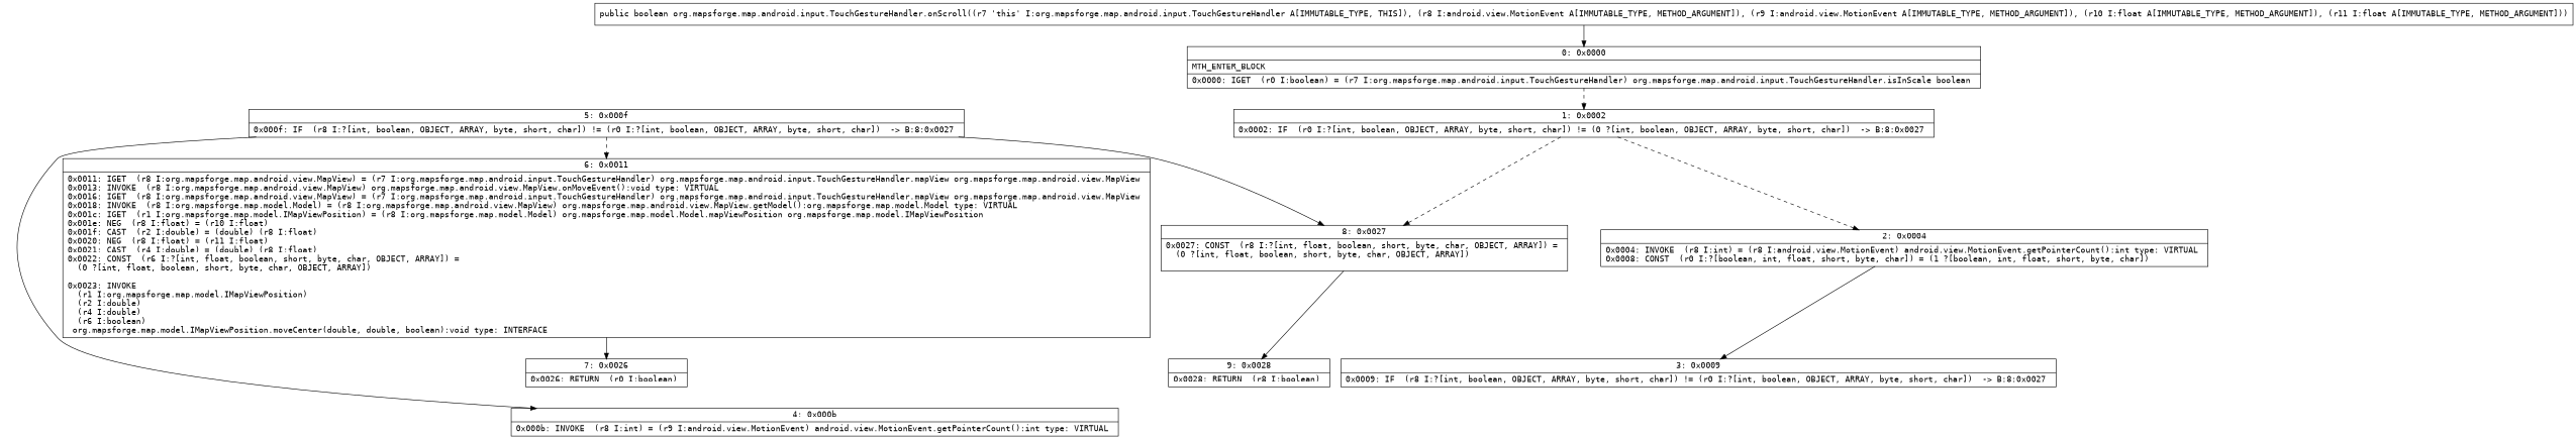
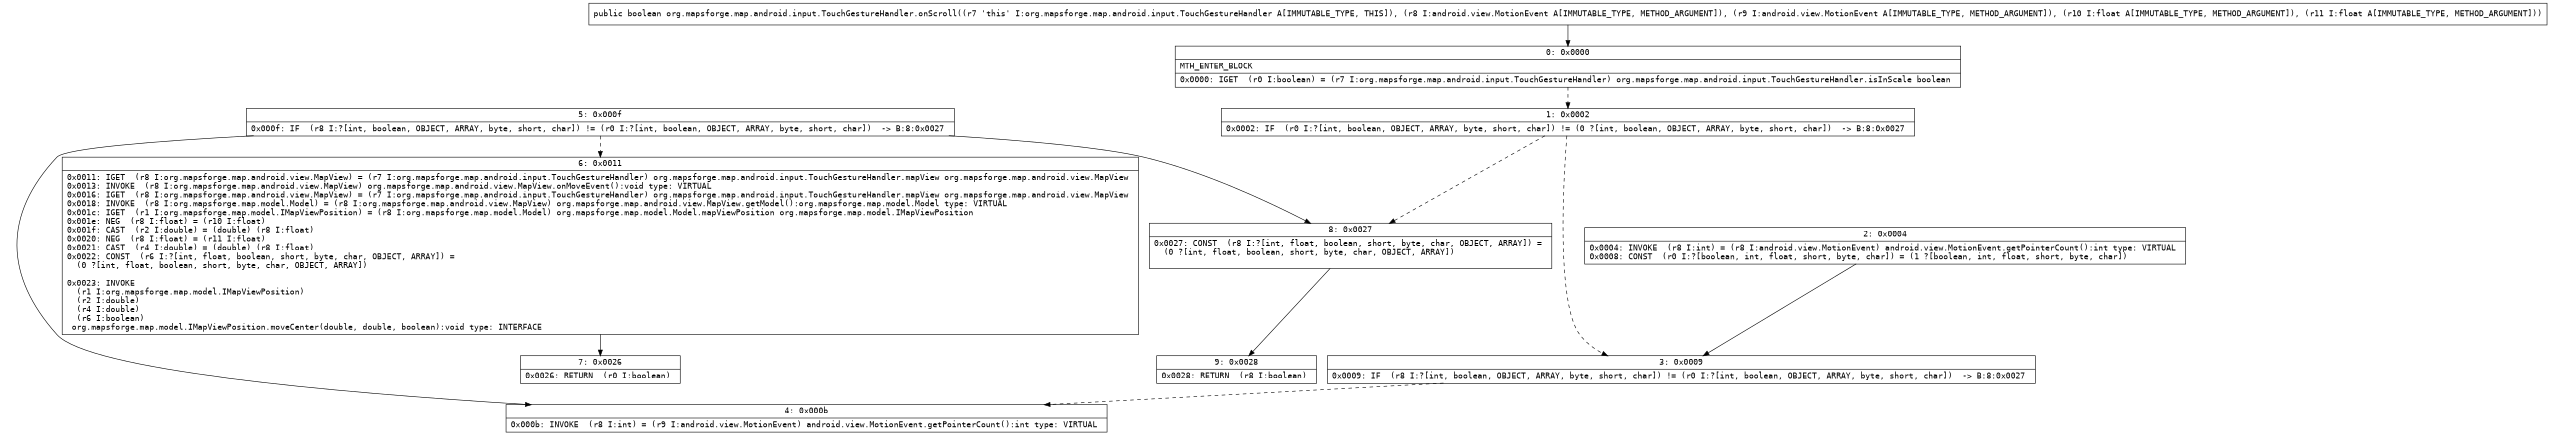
  digraph {
    fontname="DejaVu Sans Mono"
    node [fontname="DejaVu Sans Mono" shape=record]
    edge [fontname="DejaVu Sans Mono"]
    n1 [label="{0\:\ 0x0000|MTH_ENTER_BLOCK\l|0x0000: IGET  (r0 I:boolean) = (r7 I:org.mapsforge.map.android.input.TouchGestureHandler) org.mapsforge.map.android.input.TouchGestureHandler.isInScale boolean \l}"]
    n2 [label="{1\:\ 0x0002|0x0002: IF  (r0 I:?[int, boolean, OBJECT, ARRAY, byte, short, char]) != (0 ?[int, boolean, OBJECT, ARRAY, byte, short, char])  \-\> B:8:0x0027 \l}"]
    n3 [label="{2\:\ 0x0004|0x0004: INVOKE  (r8 I:int) = (r8 I:android.view.MotionEvent) android.view.MotionEvent.getPointerCount():int type: VIRTUAL \l0x0008: CONST  (r0 I:?[boolean, int, float, short, byte, char]) = (1 ?[boolean, int, float, short, byte, char]) \l}"]
    n4 [label="{8\:\ 0x0027|0x0027: CONST  (r8 I:?[int, float, boolean, short, byte, char, OBJECT, ARRAY]) = \l  (0 ?[int, float, boolean, short, byte, char, OBJECT, ARRAY])\l \l}"]
    n5 [label="{3\:\ 0x0009|0x0009: IF  (r8 I:?[int, boolean, OBJECT, ARRAY, byte, short, char]) != (r0 I:?[int, boolean, OBJECT, ARRAY, byte, short, char])  \-\> B:8:0x0027 \l}"]
    n6 [label="{9\:\ 0x0028|0x0028: RETURN  (r8 I:boolean) \l}"]
    n7 [label="{4\:\ 0x000b|0x000b: INVOKE  (r8 I:int) = (r9 I:android.view.MotionEvent) android.view.MotionEvent.getPointerCount():int type: VIRTUAL \l}"]
    n8 [label="{5\:\ 0x000f|0x000f: IF  (r8 I:?[int, boolean, OBJECT, ARRAY, byte, short, char]) != (r0 I:?[int, boolean, OBJECT, ARRAY, byte, short, char])  \-\> B:8:0x0027 \l}"]
    n9 [label="{6\:\ 0x0011|0x0011: IGET  (r8 I:org.mapsforge.map.android.view.MapView) = (r7 I:org.mapsforge.map.android.input.TouchGestureHandler) org.mapsforge.map.android.input.TouchGestureHandler.mapView org.mapsforge.map.android.view.MapView \l0x0013: INVOKE  (r8 I:org.mapsforge.map.android.view.MapView) org.mapsforge.map.android.view.MapView.onMoveEvent():void type: VIRTUAL \l0x0016: IGET  (r8 I:org.mapsforge.map.android.view.MapView) = (r7 I:org.mapsforge.map.android.input.TouchGestureHandler) org.mapsforge.map.android.input.TouchGestureHandler.mapView org.mapsforge.map.android.view.MapView \l0x0018: INVOKE  (r8 I:org.mapsforge.map.model.Model) = (r8 I:org.mapsforge.map.android.view.MapView) org.mapsforge.map.android.view.MapView.getModel():org.mapsforge.map.model.Model type: VIRTUAL \l0x001c: IGET  (r1 I:org.mapsforge.map.model.IMapViewPosition) = (r8 I:org.mapsforge.map.model.Model) org.mapsforge.map.model.Model.mapViewPosition org.mapsforge.map.model.IMapViewPosition \l0x001e: NEG  (r8 I:float) = (r10 I:float) \l0x001f: CAST  (r2 I:double) = (double) (r8 I:float) \l0x0020: NEG  (r8 I:float) = (r11 I:float) \l0x0021: CAST  (r4 I:double) = (double) (r8 I:float) \l0x0022: CONST  (r6 I:?[int, float, boolean, short, byte, char, OBJECT, ARRAY]) = \l  (0 ?[int, float, boolean, short, byte, char, OBJECT, ARRAY])\l \l0x0023: INVOKE  \l  (r1 I:org.mapsforge.map.model.IMapViewPosition)\l  (r2 I:double)\l  (r4 I:double)\l  (r6 I:boolean)\l org.mapsforge.map.model.IMapViewPosition.moveCenter(double, double, boolean):void type: INTERFACE \l}"]
    n10 [label="{7\:\ 0x0026|0x0026: RETURN  (r0 I:boolean) \l}"]
    n11 [label="{public boolean org.mapsforge.map.android.input.TouchGestureHandler.onScroll((r7 'this' I:org.mapsforge.map.android.input.TouchGestureHandler A[IMMUTABLE_TYPE, THIS]), (r8 I:android.view.MotionEvent A[IMMUTABLE_TYPE, METHOD_ARGUMENT]), (r9 I:android.view.MotionEvent A[IMMUTABLE_TYPE, METHOD_ARGUMENT]), (r10 I:float A[IMMUTABLE_TYPE, METHOD_ARGUMENT]), (r11 I:float A[IMMUTABLE_TYPE, METHOD_ARGUMENT])) }"]
    n1 -> n2 [style=dashed]
-   n2 -> n3 [style=dashed]
+   n2 -> n5 [style=dashed]
    n2 -> n4 [style=dashed]
    n3 -> n5
    n4 -> n6
+   n5 -> n7 [style=dashed]
    n8 -> n4
    n8 -> n7
    n8 -> n9 [style=dashed]
    n9 -> n10
    n11 -> n1
  }
